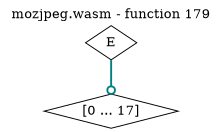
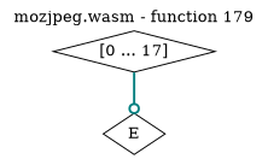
  digraph {
    label="mozjpeg.wasm - function 179"
    labelfontcolor=black
    labelfontname=Helvetica
    labelfontsize=16
    labelloc=t
    node [shape=diamond]
    E
    n2 [color=black label="[0 ... 17]" style=solid]
-   E -> n2 [color=teal style=bold arrowhead=odot]
+   n2 -> E [color=teal style=bold arrowhead=odot]
  }
